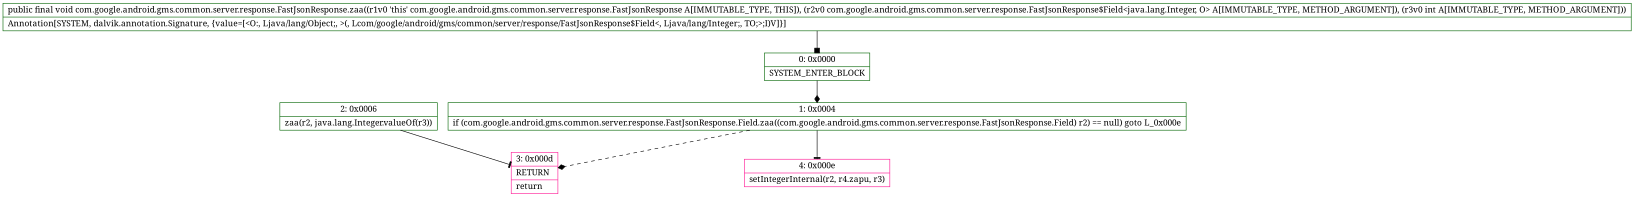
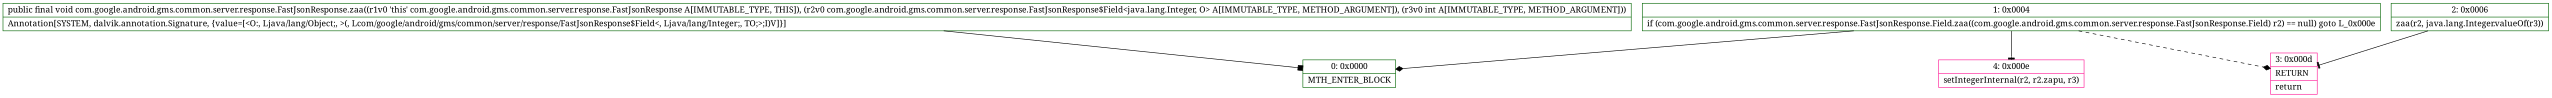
  digraph {
    fontname="Noto Serif"
    node [color=darkgreen fontname="Noto Serif" shape=record]
    edge [arrowhead=diamond fontname="Noto Serif"]
-   n1 [label="{0\:\ 0x0000|SYSTEM_ENTER_BLOCK\l}"]
+   n1 [label="{0\:\ 0x0000|MTH_ENTER_BLOCK\l}"]
    n2 [label="{1\:\ 0x0004|if (com.google.android.gms.common.server.response.FastJsonResponse.Field.zaa((com.google.android.gms.common.server.response.FastJsonResponse.Field) r2) == null) goto L_0x000e\l}"]
-   n3 [color=deeppink label="{4\:\ 0x000e|setIntegerInternal(r2, r4.zapu, r3)\l}"]
+   n3 [color=deeppink label="{4\:\ 0x000e|setIntegerInternal(r2, r2.zapu, r3)\l}"]
    n4 [color=deeppink label="{3\:\ 0x000d|RETURN\l|return\l}"]
    n5 [label="{2\:\ 0x0006|zaa(r2, java.lang.Integer.valueOf(r3))\l}"]
    n6 [label="{public final void com.google.android.gms.common.server.response.FastJsonResponse.zaa((r1v0 'this' com.google.android.gms.common.server.response.FastJsonResponse A[IMMUTABLE_TYPE, THIS]), (r2v0 com.google.android.gms.common.server.response.FastJsonResponse$Field\<java.lang.Integer, O\> A[IMMUTABLE_TYPE, METHOD_ARGUMENT]), (r3v0 int A[IMMUTABLE_TYPE, METHOD_ARGUMENT]))  | Annotation[SYSTEM, dalvik.annotation.Signature, \{value=[\<O:, Ljava\/lang\/Object;, \>(, Lcom\/google\/android\/gms\/common\/server\/response\/FastJsonResponse$Field\<, Ljava\/lang\/Integer;, TO;\>;I)V]\}]\l}"]
-   n1 -> n2
+   n2 -> n1
    n2 -> n3 [arrowhead=tee]
    n2 -> n4 [style=dashed]
    n5 -> n4 [arrowhead=tee]
    n6 -> n1 [arrowhead=box]
  }
